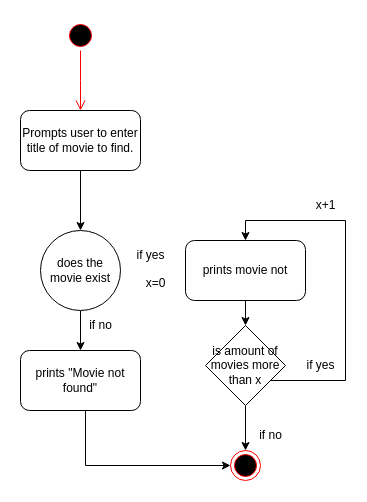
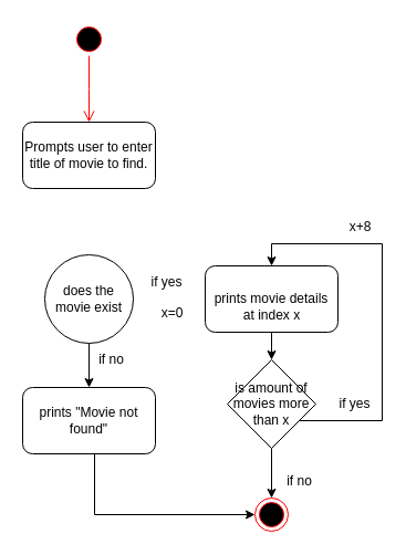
  <mxCell id="0" />
  <mxCell id="1" parent="0" />
  <mxCell id="2" value="" style="ellipse;html=1;shape=startState;fillColor=#000000;strokeColor=#ff0000;" vertex="1" parent="1"><mxGeometry x="65" y="20" width="30" height="30" as="geometry" /></mxCell>
  <mxCell id="3" value="" style="edgeStyle=orthogonalEdgeStyle;html=1;verticalAlign=bottom;endArrow=open;endSize=8;strokeColor=#ff0000;rounded=0;" edge="1" parent="1" source="2"><mxGeometry relative="1" as="geometry"><mxPoint x="80" y="110" as="targetPoint" /></mxGeometry></mxCell>
- <mxCell id="4" value="" style="edgeStyle=orthogonalEdgeStyle;rounded=0;orthogonalLoop=1;jettySize=auto;html=1;" edge="1" parent="1" source="5" target="7"><mxGeometry relative="1" as="geometry" /></mxCell>
  <mxCell id="5" value="Prompts user to enter title of movie to find." style="rounded=1;whiteSpace=wrap;html=1;" vertex="1" parent="1"><mxGeometry x="20" y="110" width="120" height="60" as="geometry" /></mxCell>
  <mxCell id="6" value="" style="edgeStyle=orthogonalEdgeStyle;rounded=0;orthogonalLoop=1;jettySize=auto;html=1;" edge="1" parent="1" source="7" target="12"><mxGeometry relative="1" as="geometry" /></mxCell>
  <mxCell id="7" value="does the movie exist" style="ellipse;whiteSpace=wrap;html=1;" vertex="1" parent="1"><mxGeometry x="40" y="230" width="80" height="80" as="geometry" /></mxCell>
  <mxCell id="8" style="edgeStyle=orthogonalEdgeStyle;rounded=0;orthogonalLoop=1;jettySize=auto;html=1;entryX=0.5;entryY=0;entryDx=0;entryDy=0;" edge="1" parent="1" source="9" target="17"><mxGeometry relative="1" as="geometry" /></mxCell>
- <mxCell id="9" value="prints movie not" style="rounded=1;whiteSpace=wrap;html=1;" vertex="1" parent="1"><mxGeometry x="185" y="240" width="120" height="60" as="geometry" /></mxCell>
+ <mxCell id="9" value="prints movie details" style="rounded=1;whiteSpace=wrap;html=1;" vertex="1" parent="1"><mxGeometry x="185" y="240" width="120" height="60" as="geometry" /></mxCell>
  <mxCell id="10" value="if yes" style="text;html=1;align=center;verticalAlign=middle;resizable=0;points=[];autosize=1;strokeColor=none;fillColor=none;" vertex="1" parent="1"><mxGeometry x="125" y="240" width="50" height="30" as="geometry" /></mxCell>
  <mxCell id="11" style="edgeStyle=orthogonalEdgeStyle;rounded=0;orthogonalLoop=1;jettySize=auto;html=1;entryX=0;entryY=0.5;entryDx=0;entryDy=0;" edge="1" parent="1" source="12" target="14"><mxGeometry relative="1" as="geometry"><Array as="points"><mxPoint x="85" y="465" /></Array></mxGeometry></mxCell>
  <mxCell id="12" value="prints &quot;Movie not found&quot;" style="rounded=1;whiteSpace=wrap;html=1;" vertex="1" parent="1"><mxGeometry x="20" y="350" width="120" height="60" as="geometry" /></mxCell>
  <mxCell id="13" value="if no" style="text;html=1;align=center;verticalAlign=middle;resizable=0;points=[];autosize=1;strokeColor=none;fillColor=none;" vertex="1" parent="1"><mxGeometry x="75" y="310" width="50" height="30" as="geometry" /></mxCell>
  <mxCell id="14" value="" style="ellipse;html=1;shape=endState;fillColor=#000000;strokeColor=#ff0000;" vertex="1" parent="1"><mxGeometry x="230" y="450" width="30" height="30" as="geometry" /></mxCell>
  <mxCell id="15" style="edgeStyle=orthogonalEdgeStyle;rounded=0;orthogonalLoop=1;jettySize=auto;html=1;entryX=0.5;entryY=0;entryDx=0;entryDy=0;" edge="1" parent="1" source="17" target="9"><mxGeometry relative="1" as="geometry"><Array as="points"><mxPoint x="345" y="380" /><mxPoint x="345" y="220" /><mxPoint x="245" y="220" /></Array></mxGeometry></mxCell>
  <mxCell id="16" style="edgeStyle=orthogonalEdgeStyle;rounded=0;orthogonalLoop=1;jettySize=auto;html=1;entryX=0.5;entryY=0;entryDx=0;entryDy=0;" edge="1" parent="1" source="17" target="14"><mxGeometry relative="1" as="geometry" /></mxCell>
  <mxCell id="17" value="is amount of movies more than x" style="rhombus;whiteSpace=wrap;html=1;" vertex="1" parent="1"><mxGeometry x="205" y="325" width="80" height="80" as="geometry" /></mxCell>
  <mxCell id="18" value="if yes" style="text;html=1;align=center;verticalAlign=middle;resizable=0;points=[];autosize=1;strokeColor=none;fillColor=none;" vertex="1" parent="1"><mxGeometry x="295" y="350" width="50" height="30" as="geometry" /></mxCell>
  <mxCell id="19" value="if no" style="text;html=1;align=center;verticalAlign=middle;resizable=0;points=[];autosize=1;strokeColor=none;fillColor=none;" vertex="1" parent="1"><mxGeometry x="245" y="420" width="50" height="30" as="geometry" /></mxCell>
- <mxCell id="21" value="x+1" style="text;html=1;align=center;verticalAlign=middle;resizable=0;points=[];autosize=1;strokeColor=none;fillColor=none;" vertex="1" parent="1"><mxGeometry x="305" y="190" width="40" height="30" as="geometry" /></mxCell>
+ <mxCell id="20" value="at index x" style="text;html=1;align=center;verticalAlign=middle;resizable=0;points=[];autosize=1;strokeColor=none;fillColor=none;" vertex="1" parent="1"><mxGeometry x="210" y="270" width="70" height="30" as="geometry" /></mxCell>
+ <mxCell id="21" value="x+8" style="text;html=1;align=center;verticalAlign=middle;resizable=0;points=[];autosize=1;strokeColor=none;fillColor=none;" vertex="1" parent="1"><mxGeometry x="305" y="190" width="40" height="30" as="geometry" /></mxCell>
  <mxCell id="22" value="x=0" style="text;html=1;align=center;verticalAlign=middle;resizable=0;points=[];autosize=1;strokeColor=none;fillColor=none;" vertex="1" parent="1"><mxGeometry x="135" y="268" width="40" height="30" as="geometry" /></mxCell>
